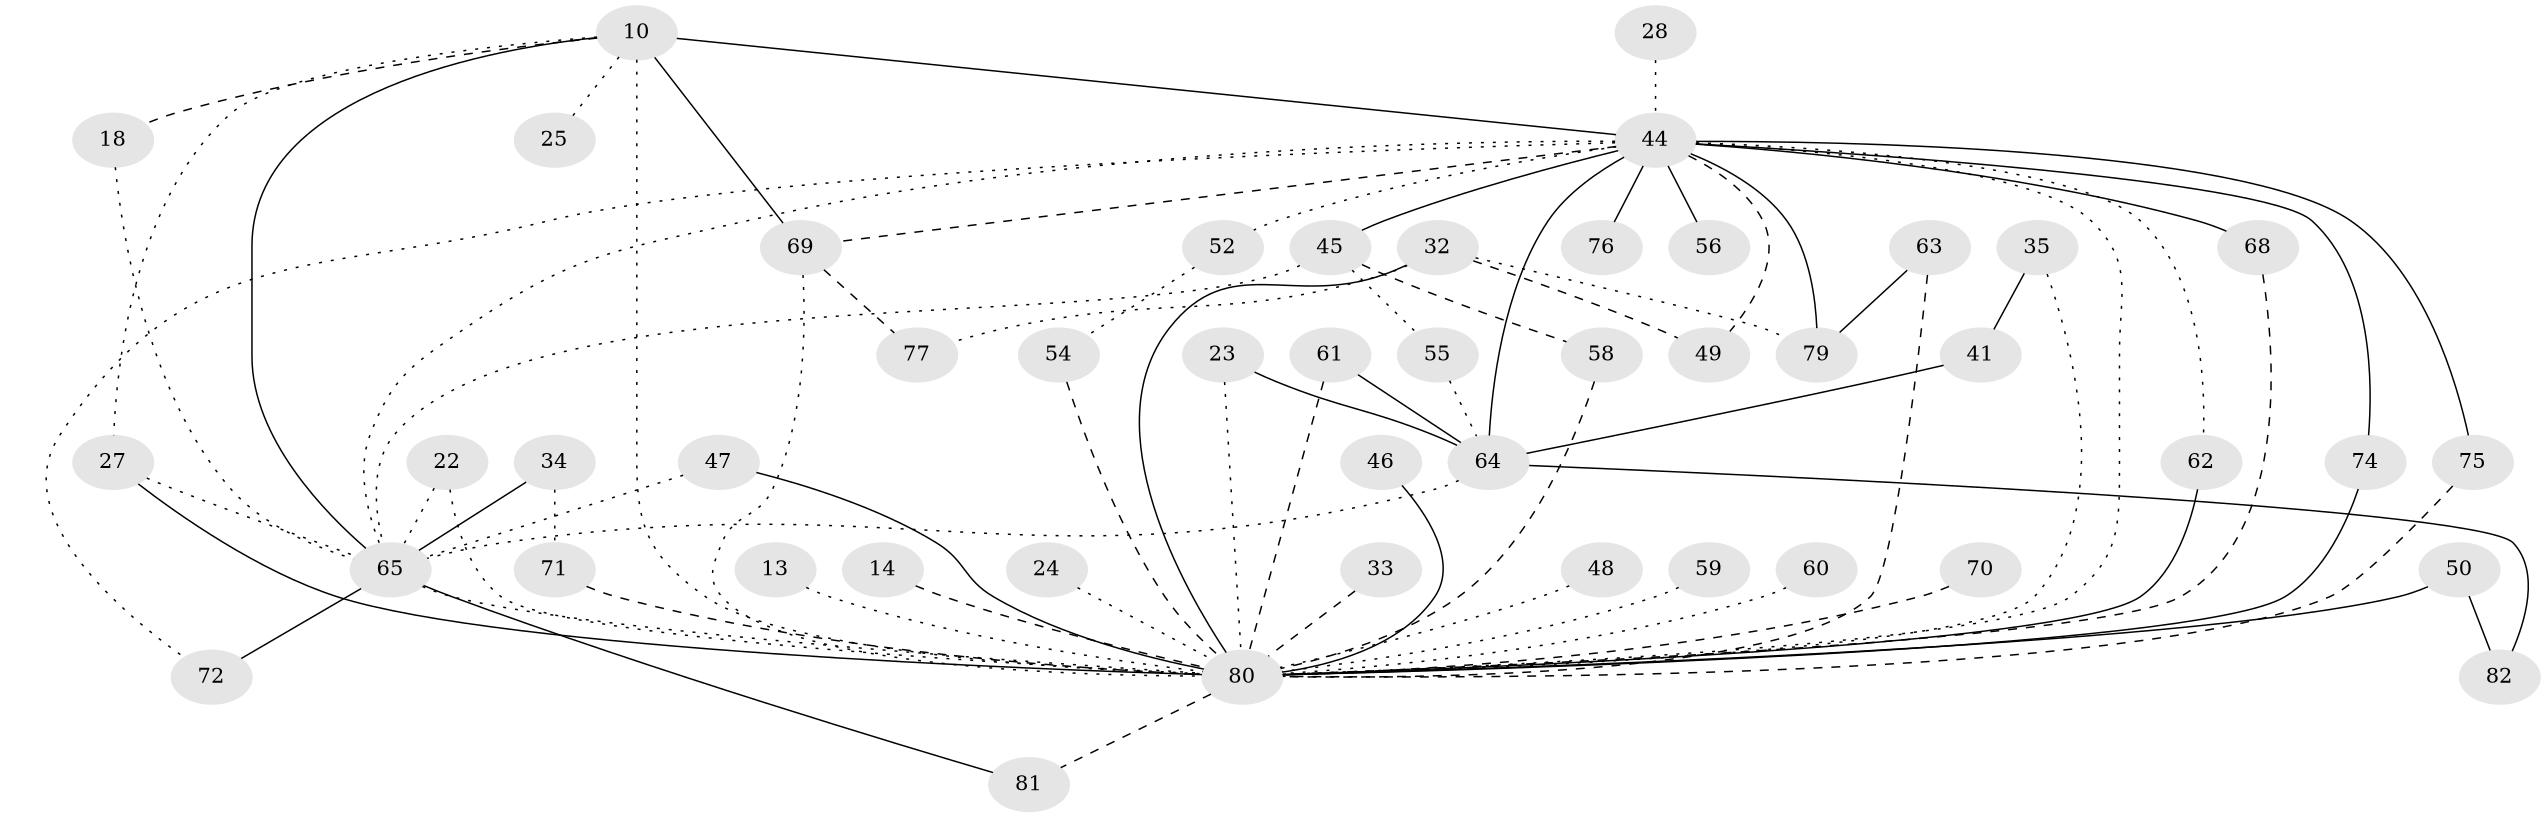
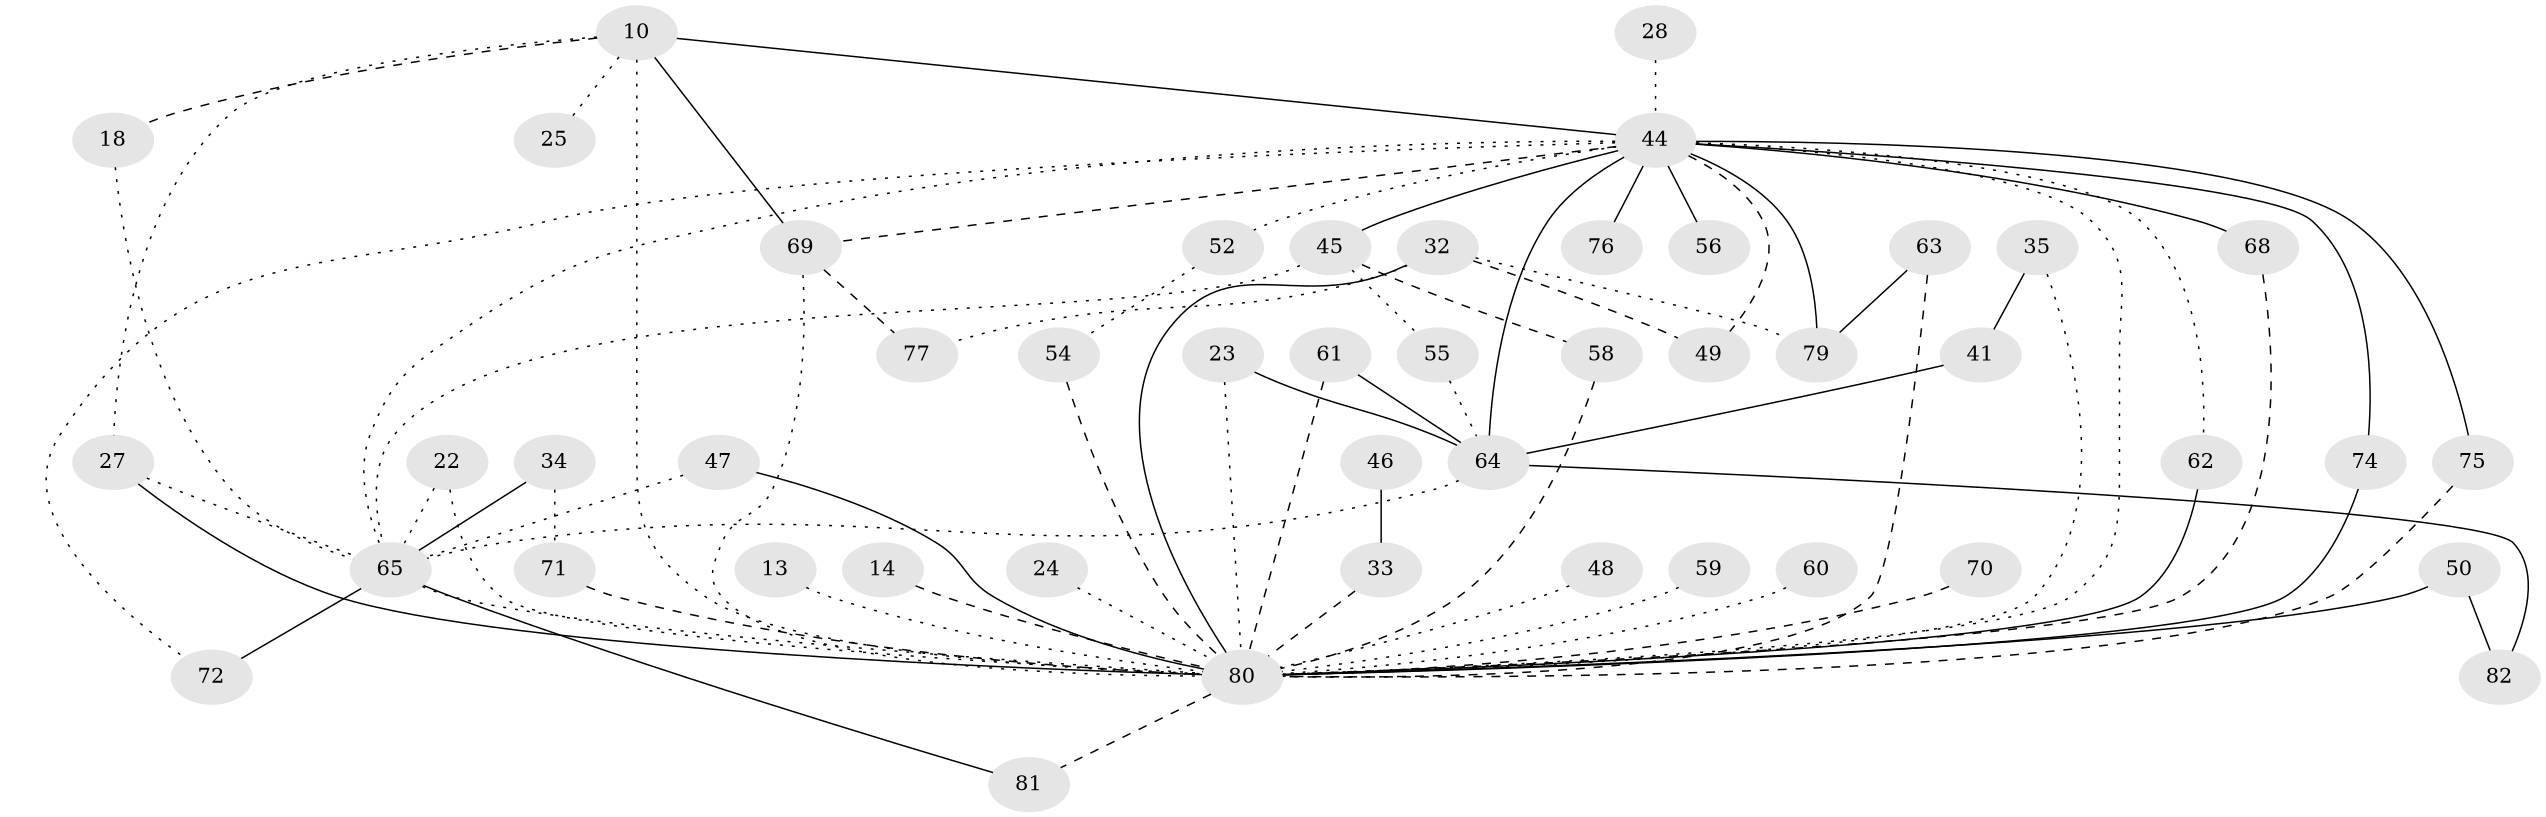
  graph {
    node [color=gray90 style=filled]
    edge [style=dotted]
    10 [super="+9"]
    18
    25
    44 [super="+43+36+5"]
    65 [super="+39+6+20"]
    69 [super="+40+53"]
    80 [super="+66+78+8"]
    27
    76 [super="+26"]
    64 [super="+19+29+57"]
    49
    79 [super="+12"]
    45 [super="+38"]
    52
    56
    62
    68 [super="+21"]
    72
    74
    75
    81
    77
    13
    14
    22
    82
    23
    24
    28
    32 [super="+17"]
    33
    34
    71 [super="+67"]
    35
    41
    55
    58
    54
    46 [super="+31"]
    47
    48
    50
    59
    60
    61 [super="+37"]
    63
    70
    10 -- 18 [style=dashed]
    10 -- 25 [weight=2]
    10 -- 44 [style=solid weight=5]
-   10 -- 65 [style=solid weight=4]
    10 -- 69 [style=solid weight=2]
    10 -- 80 [weight=9]
    10 -- 27
    18 -- 65
    44 -- 65 [weight=5]
    44 -- 69 [style=dashed]
    44 -- 80 [weight=11]
    44 -- 76 [style=solid weight=2]
    44 -- 64 [style=solid weight=3]
    44 -- 49 [style=dashed]
    44 -- 79 [style=solid weight=3]
    44 -- 45 [style=solid weight=3]
    44 -- 52 [weight=2]
    44 -- 56 [style=solid weight=2]
    44 -- 62
    44 -- 68 [style=solid weight=2]
    44 -- 72
    44 -- 74 [style=solid]
    44 -- 75 [style=solid]
    65 -- 80 [weight=10]
    65 -- 72 [style=solid]
    65 -- 81 [style=solid]
    69 -- 80 [weight=2]
    69 -- 77 [style=dashed]
    80 -- 81 [style=dashed]
    27 -- 65
    27 -- 80 [style=solid]
    64 -- 65 [weight=2]
    64 -- 82 [style=solid]
    45 -- 65
    45 -- 55
    45 -- 58 [style=dashed]
    52 -- 54
    62 -- 80 [style=solid]
    68 -- 80 [style=dashed]
    74 -- 80 [style=solid]
    75 -- 80 [style=dashed]
    13 -- 80
    14 -- 80 [style=dashed]
    22 -- 65
    22 -- 80
    23 -- 80
    23 -- 64 [style=solid]
    24 -- 80 [weight=2]
    28 -- 44 [weight=2]
    32 -- 80 [style=solid weight=3]
    32 -- 49 [style=dashed]
    32 -- 79
    32 -- 77
    33 -- 80 [style=dashed]
    34 -- 65 [style=solid weight=2]
    34 -- 71
    71 -- 80 [style=dashed weight=2]
    35 -- 80 [weight=2]
    35 -- 41 [style=solid]
    41 -- 64 [style=solid]
    55 -- 64
    58 -- 80 [style=dashed]
    54 -- 80 [style=dashed]
-   46 -- 80 [style=solid weight=3]
+   46 -- 33 [style=solid weight=3]
    47 -- 65 [weight=2]
    47 -- 80 [style=solid]
    48 -- 80 [weight=2]
    50 -- 80 [style=solid weight=2]
    50 -- 82 [style=solid]
    59 -- 80 [weight=2]
    60 -- 80 [weight=2]
    61 -- 80 [style=dashed weight=2]
    61 -- 64 [style=solid]
    63 -- 80 [style=dashed]
    63 -- 79 [style=solid]
    70 -- 80 [style=dashed weight=2]
  }
